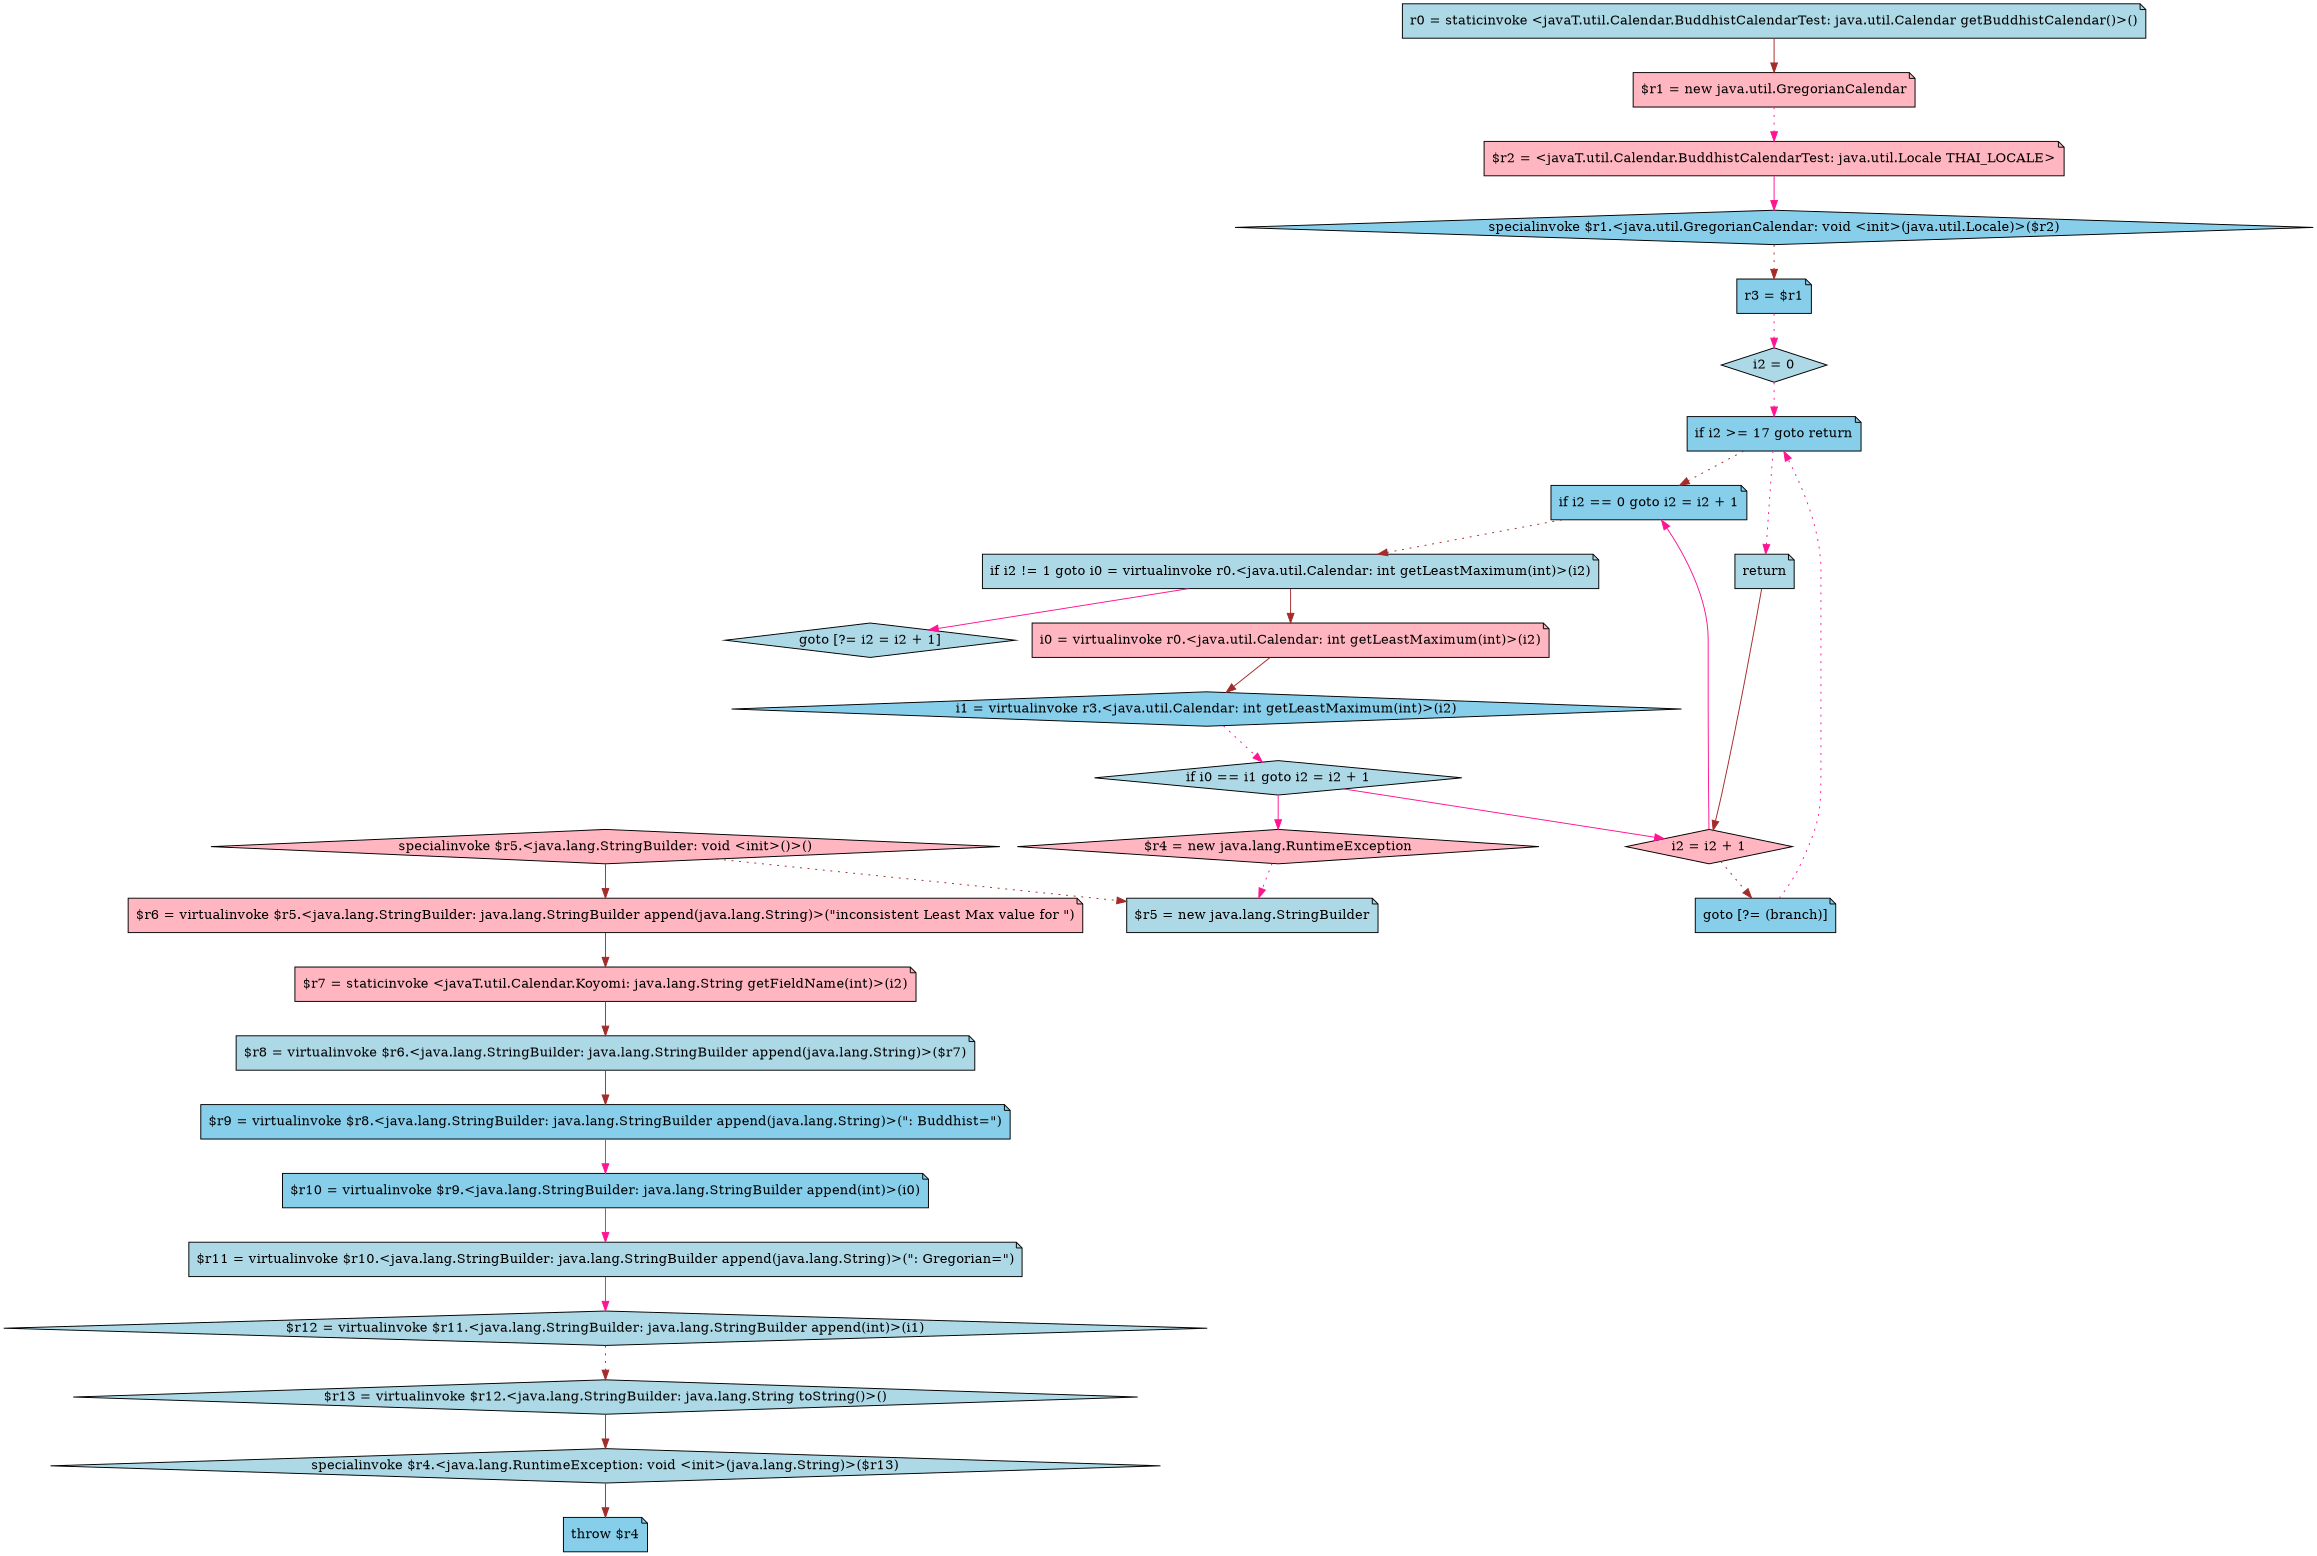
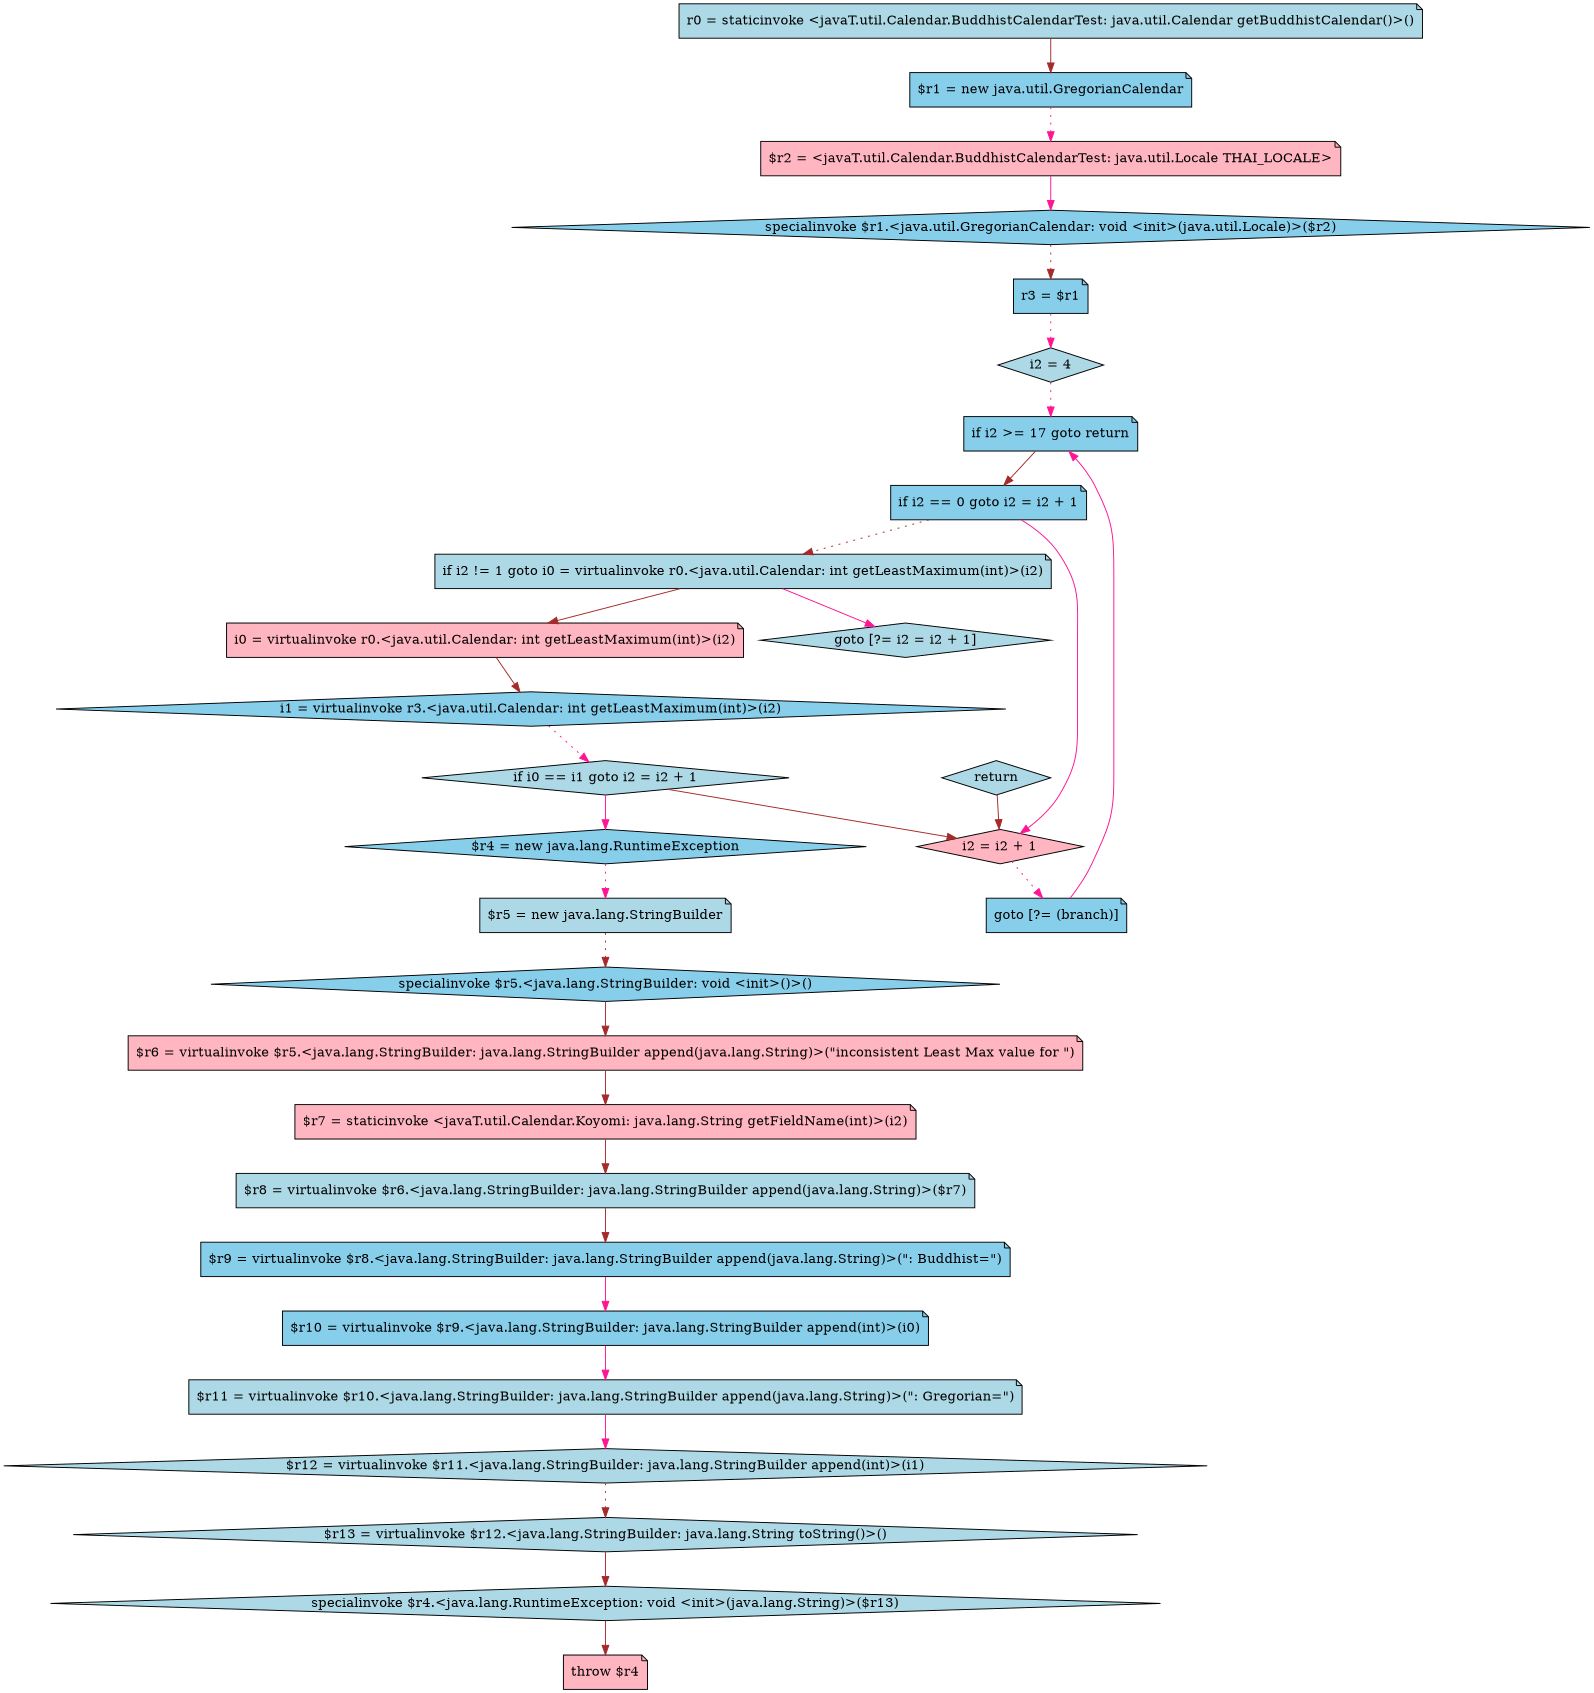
  digraph {
    node [fillcolor=lightblue shape=note style=filled]
    edge [color=brown style=solid]
-   "$r1 = new java.util.GregorianCalendar" [fillcolor=lightpink]
+   "$r1 = new java.util.GregorianCalendar" [fillcolor=skyblue]
    "r0 = staticinvoke <javaT.util.Calendar.BuddhistCalendarTest: java.util.Calendar getBuddhistCalendar()>()"
    "$r2 = <javaT.util.Calendar.BuddhistCalendarTest: java.util.Locale THAI_LOCALE>" [fillcolor=lightpink]
    "specialinvoke $r1.<java.util.GregorianCalendar: void <init>(java.util.Locale)>($r2)" [fillcolor=skyblue shape=diamond]
    "r3 = $r1" [fillcolor=skyblue]
-   "i2 = 0" [shape=diamond]
+   "i2 = 0" [shape=diamond label="i2 = 4"]
    "if i2 >= 17 goto return" [fillcolor=skyblue]
    "if i2 == 0 goto i2 = i2 + 1" [fillcolor=skyblue]
-   return
+   return [shape=diamond]
    "if i2 != 1 goto i0 = virtualinvoke r0.<java.util.Calendar: int getLeastMaximum(int)>(i2)"
    "i2 = i2 + 1" [fillcolor=lightpink shape=diamond]
    "goto [?= i2 = i2 + 1]" [shape=diamond]
    "i0 = virtualinvoke r0.<java.util.Calendar: int getLeastMaximum(int)>(i2)" [fillcolor=lightpink]
    "goto [?= (branch)]" [fillcolor=skyblue]
    "i1 = virtualinvoke r3.<java.util.Calendar: int getLeastMaximum(int)>(i2)" [fillcolor=skyblue shape=diamond]
    "if i0 == i1 goto i2 = i2 + 1" [shape=diamond]
-   "$r4 = new java.lang.RuntimeException" [fillcolor=lightpink shape=diamond]
+   "$r4 = new java.lang.RuntimeException" [fillcolor=skyblue shape=diamond]
    "$r5 = new java.lang.StringBuilder"
-   "specialinvoke $r5.<java.lang.StringBuilder: void <init>()>()" [fillcolor=lightpink shape=diamond]
+   "specialinvoke $r5.<java.lang.StringBuilder: void <init>()>()" [fillcolor=skyblue shape=diamond]
    "$r6 = virtualinvoke $r5.<java.lang.StringBuilder: java.lang.StringBuilder append(java.lang.String)>(\"inconsistent Least Max value for \")" [fillcolor=lightpink]
    "$r7 = staticinvoke <javaT.util.Calendar.Koyomi: java.lang.String getFieldName(int)>(i2)" [fillcolor=lightpink]
    "$r8 = virtualinvoke $r6.<java.lang.StringBuilder: java.lang.StringBuilder append(java.lang.String)>($r7)"
    "$r9 = virtualinvoke $r8.<java.lang.StringBuilder: java.lang.StringBuilder append(java.lang.String)>(\": Buddhist=\")" [fillcolor=skyblue]
    "$r10 = virtualinvoke $r9.<java.lang.StringBuilder: java.lang.StringBuilder append(int)>(i0)" [fillcolor=skyblue]
    "$r11 = virtualinvoke $r10.<java.lang.StringBuilder: java.lang.StringBuilder append(java.lang.String)>(\": Gregorian=\")"
    "$r12 = virtualinvoke $r11.<java.lang.StringBuilder: java.lang.StringBuilder append(int)>(i1)" [shape=diamond]
    "$r13 = virtualinvoke $r12.<java.lang.StringBuilder: java.lang.String toString()>()" [shape=diamond]
    "specialinvoke $r4.<java.lang.RuntimeException: void <init>(java.lang.String)>($r13)" [shape=diamond]
-   "throw $r4" [fillcolor=skyblue]
+   "throw $r4" [fillcolor=lightpink]
    "$r1 = new java.util.GregorianCalendar" -> "$r2 = <javaT.util.Calendar.BuddhistCalendarTest: java.util.Locale THAI_LOCALE>" [color=deeppink style=dotted]
    "r0 = staticinvoke <javaT.util.Calendar.BuddhistCalendarTest: java.util.Calendar getBuddhistCalendar()>()" -> "$r1 = new java.util.GregorianCalendar"
    "$r2 = <javaT.util.Calendar.BuddhistCalendarTest: java.util.Locale THAI_LOCALE>" -> "specialinvoke $r1.<java.util.GregorianCalendar: void <init>(java.util.Locale)>($r2)" [color=deeppink]
    "specialinvoke $r1.<java.util.GregorianCalendar: void <init>(java.util.Locale)>($r2)" -> "r3 = $r1" [style=dotted]
    "r3 = $r1" -> "i2 = 0" [color=deeppink style=dotted]
    "i2 = 0" -> "if i2 >= 17 goto return" [color=deeppink style=dotted]
-   "if i2 >= 17 goto return" -> "if i2 == 0 goto i2 = i2 + 1" [style=dotted]
-   "if i2 >= 17 goto return" -> return [color=deeppink style=dotted]
+   "if i2 >= 17 goto return" -> "if i2 == 0 goto i2 = i2 + 1"
    "if i2 == 0 goto i2 = i2 + 1" -> "if i2 != 1 goto i0 = virtualinvoke r0.<java.util.Calendar: int getLeastMaximum(int)>(i2)" [style=dotted]
-   "i2 = i2 + 1" -> "if i2 == 0 goto i2 = i2 + 1" [color=deeppink]
+   "if i2 == 0 goto i2 = i2 + 1" -> "i2 = i2 + 1" [color=deeppink]
    return -> "i2 = i2 + 1"
    "if i2 != 1 goto i0 = virtualinvoke r0.<java.util.Calendar: int getLeastMaximum(int)>(i2)" -> "goto [?= i2 = i2 + 1]" [color=deeppink]
    "if i2 != 1 goto i0 = virtualinvoke r0.<java.util.Calendar: int getLeastMaximum(int)>(i2)" -> "i0 = virtualinvoke r0.<java.util.Calendar: int getLeastMaximum(int)>(i2)"
-   "i2 = i2 + 1" -> "goto [?= (branch)]" [style=dotted]
+   "i2 = i2 + 1" -> "goto [?= (branch)]" [color=deeppink style=dotted]
    "i0 = virtualinvoke r0.<java.util.Calendar: int getLeastMaximum(int)>(i2)" -> "i1 = virtualinvoke r3.<java.util.Calendar: int getLeastMaximum(int)>(i2)"
-   "goto [?= (branch)]" -> "if i2 >= 17 goto return" [color=deeppink style=dotted]
+   "goto [?= (branch)]" -> "if i2 >= 17 goto return" [color=deeppink]
    "i1 = virtualinvoke r3.<java.util.Calendar: int getLeastMaximum(int)>(i2)" -> "if i0 == i1 goto i2 = i2 + 1" [color=deeppink style=dotted]
-   "if i0 == i1 goto i2 = i2 + 1" -> "i2 = i2 + 1" [color=deeppink]
+   "if i0 == i1 goto i2 = i2 + 1" -> "i2 = i2 + 1"
    "if i0 == i1 goto i2 = i2 + 1" -> "$r4 = new java.lang.RuntimeException" [color=deeppink]
    "$r4 = new java.lang.RuntimeException" -> "$r5 = new java.lang.StringBuilder" [color=deeppink style=dotted]
-   "specialinvoke $r5.<java.lang.StringBuilder: void <init>()>()" -> "$r5 = new java.lang.StringBuilder" [style=dotted]
+   "$r5 = new java.lang.StringBuilder" -> "specialinvoke $r5.<java.lang.StringBuilder: void <init>()>()" [style=dotted]
    "specialinvoke $r5.<java.lang.StringBuilder: void <init>()>()" -> "$r6 = virtualinvoke $r5.<java.lang.StringBuilder: java.lang.StringBuilder append(java.lang.String)>(\"inconsistent Least Max value for \")"
    "$r6 = virtualinvoke $r5.<java.lang.StringBuilder: java.lang.StringBuilder append(java.lang.String)>(\"inconsistent Least Max value for \")" -> "$r7 = staticinvoke <javaT.util.Calendar.Koyomi: java.lang.String getFieldName(int)>(i2)"
    "$r7 = staticinvoke <javaT.util.Calendar.Koyomi: java.lang.String getFieldName(int)>(i2)" -> "$r8 = virtualinvoke $r6.<java.lang.StringBuilder: java.lang.StringBuilder append(java.lang.String)>($r7)"
    "$r8 = virtualinvoke $r6.<java.lang.StringBuilder: java.lang.StringBuilder append(java.lang.String)>($r7)" -> "$r9 = virtualinvoke $r8.<java.lang.StringBuilder: java.lang.StringBuilder append(java.lang.String)>(\": Buddhist=\")"
    "$r9 = virtualinvoke $r8.<java.lang.StringBuilder: java.lang.StringBuilder append(java.lang.String)>(\": Buddhist=\")" -> "$r10 = virtualinvoke $r9.<java.lang.StringBuilder: java.lang.StringBuilder append(int)>(i0)" [color=deeppink]
    "$r10 = virtualinvoke $r9.<java.lang.StringBuilder: java.lang.StringBuilder append(int)>(i0)" -> "$r11 = virtualinvoke $r10.<java.lang.StringBuilder: java.lang.StringBuilder append(java.lang.String)>(\": Gregorian=\")" [color=deeppink]
    "$r11 = virtualinvoke $r10.<java.lang.StringBuilder: java.lang.StringBuilder append(java.lang.String)>(\": Gregorian=\")" -> "$r12 = virtualinvoke $r11.<java.lang.StringBuilder: java.lang.StringBuilder append(int)>(i1)" [color=deeppink]
    "$r12 = virtualinvoke $r11.<java.lang.StringBuilder: java.lang.StringBuilder append(int)>(i1)" -> "$r13 = virtualinvoke $r12.<java.lang.StringBuilder: java.lang.String toString()>()" [style=dotted]
    "$r13 = virtualinvoke $r12.<java.lang.StringBuilder: java.lang.String toString()>()" -> "specialinvoke $r4.<java.lang.RuntimeException: void <init>(java.lang.String)>($r13)"
    "specialinvoke $r4.<java.lang.RuntimeException: void <init>(java.lang.String)>($r13)" -> "throw $r4"
  }
